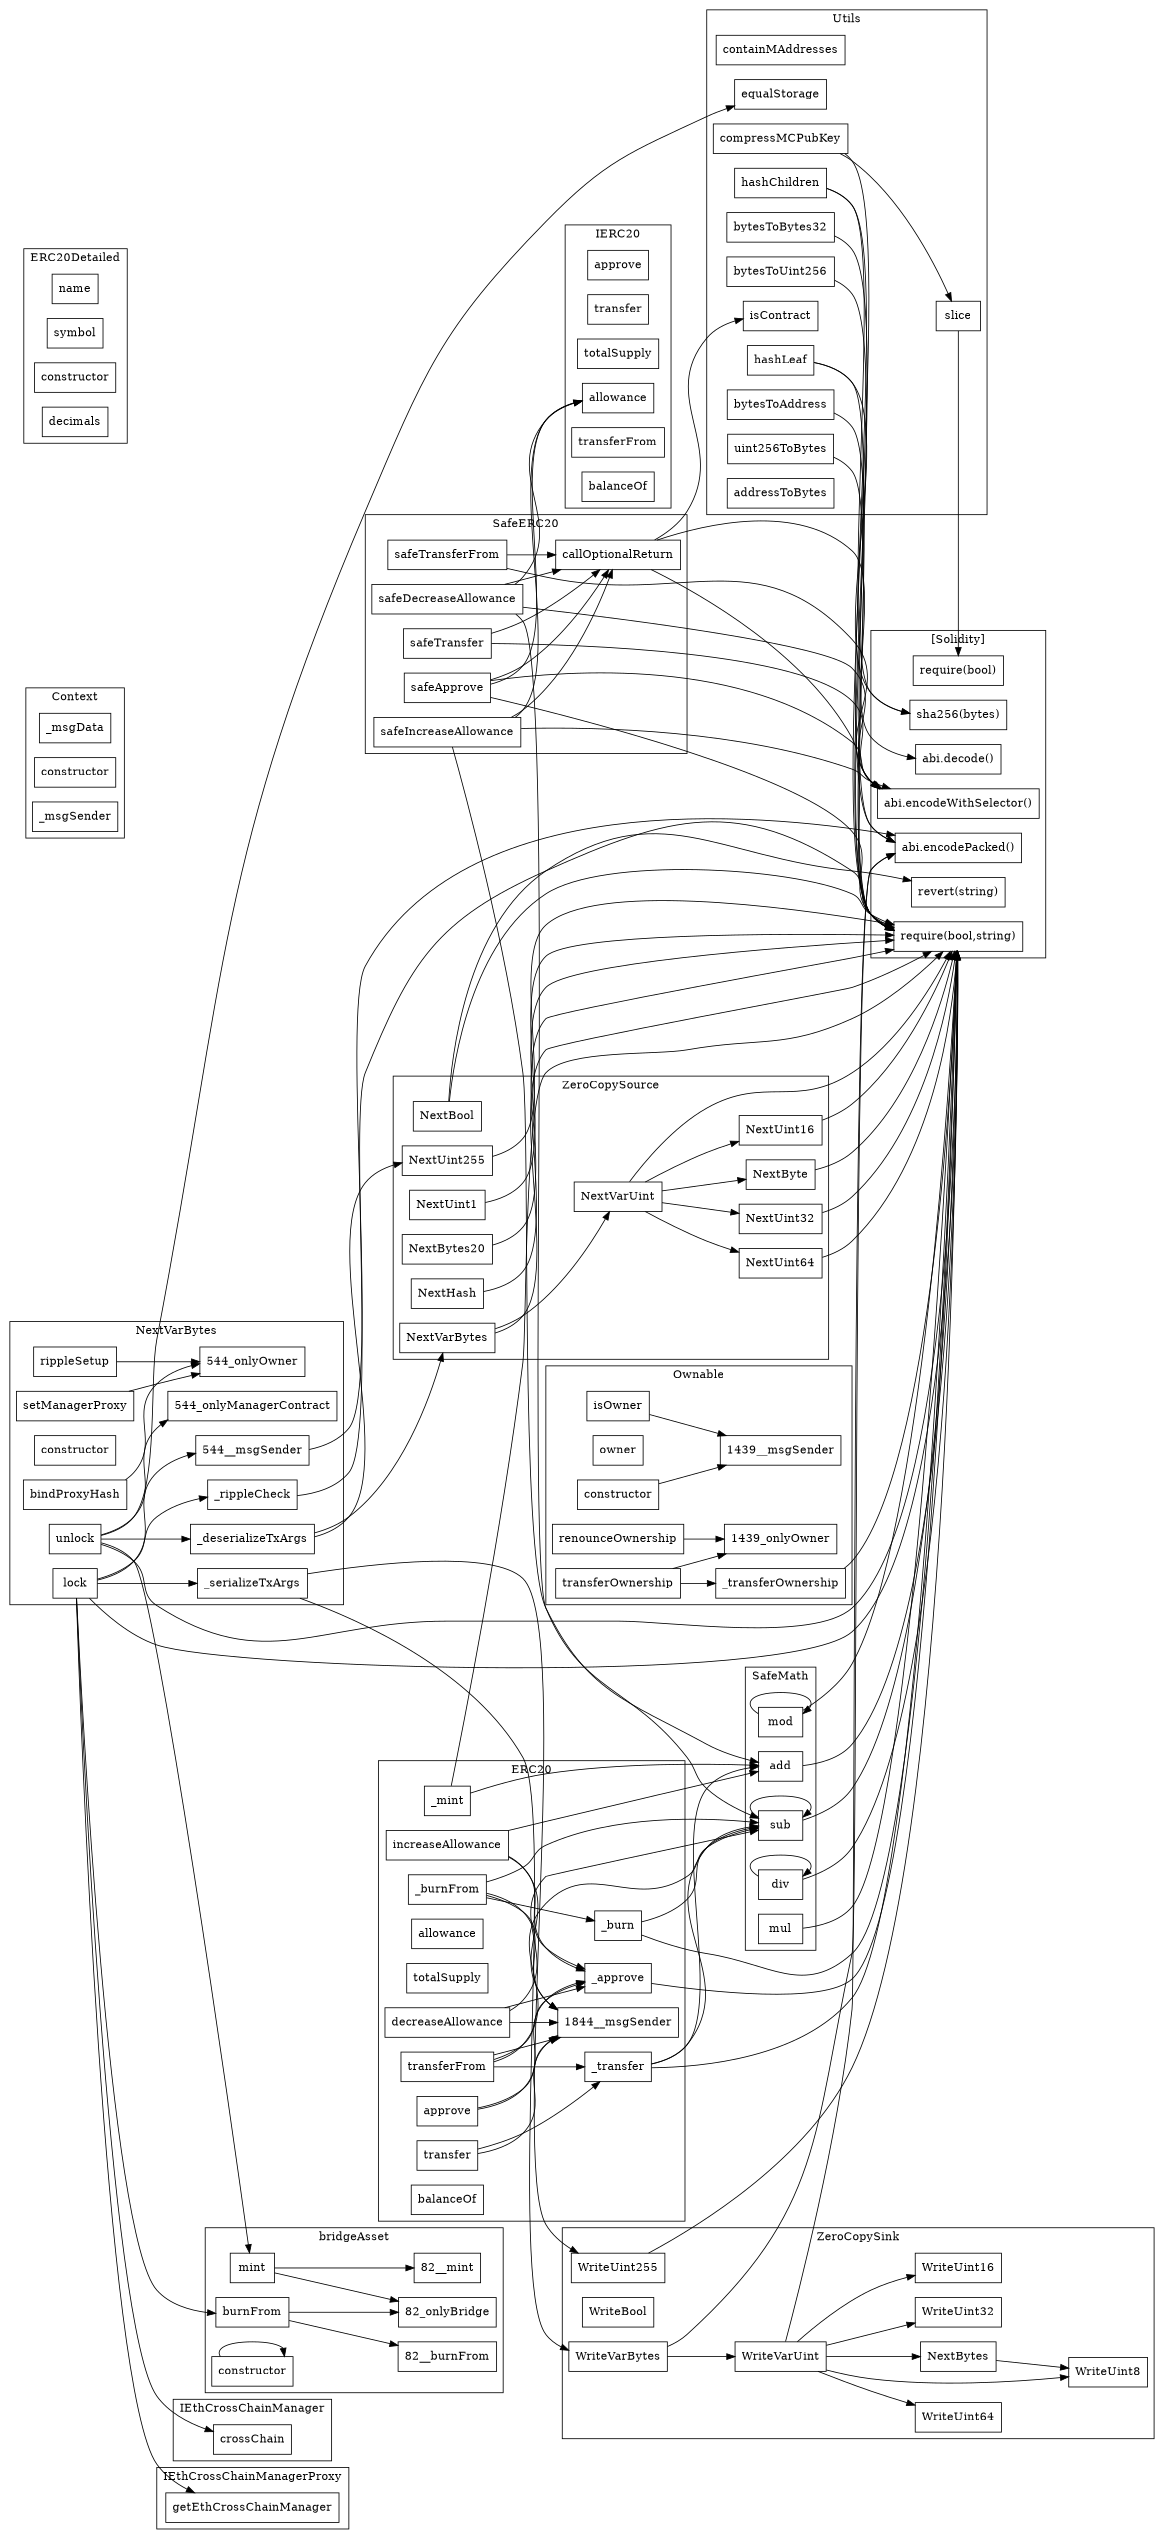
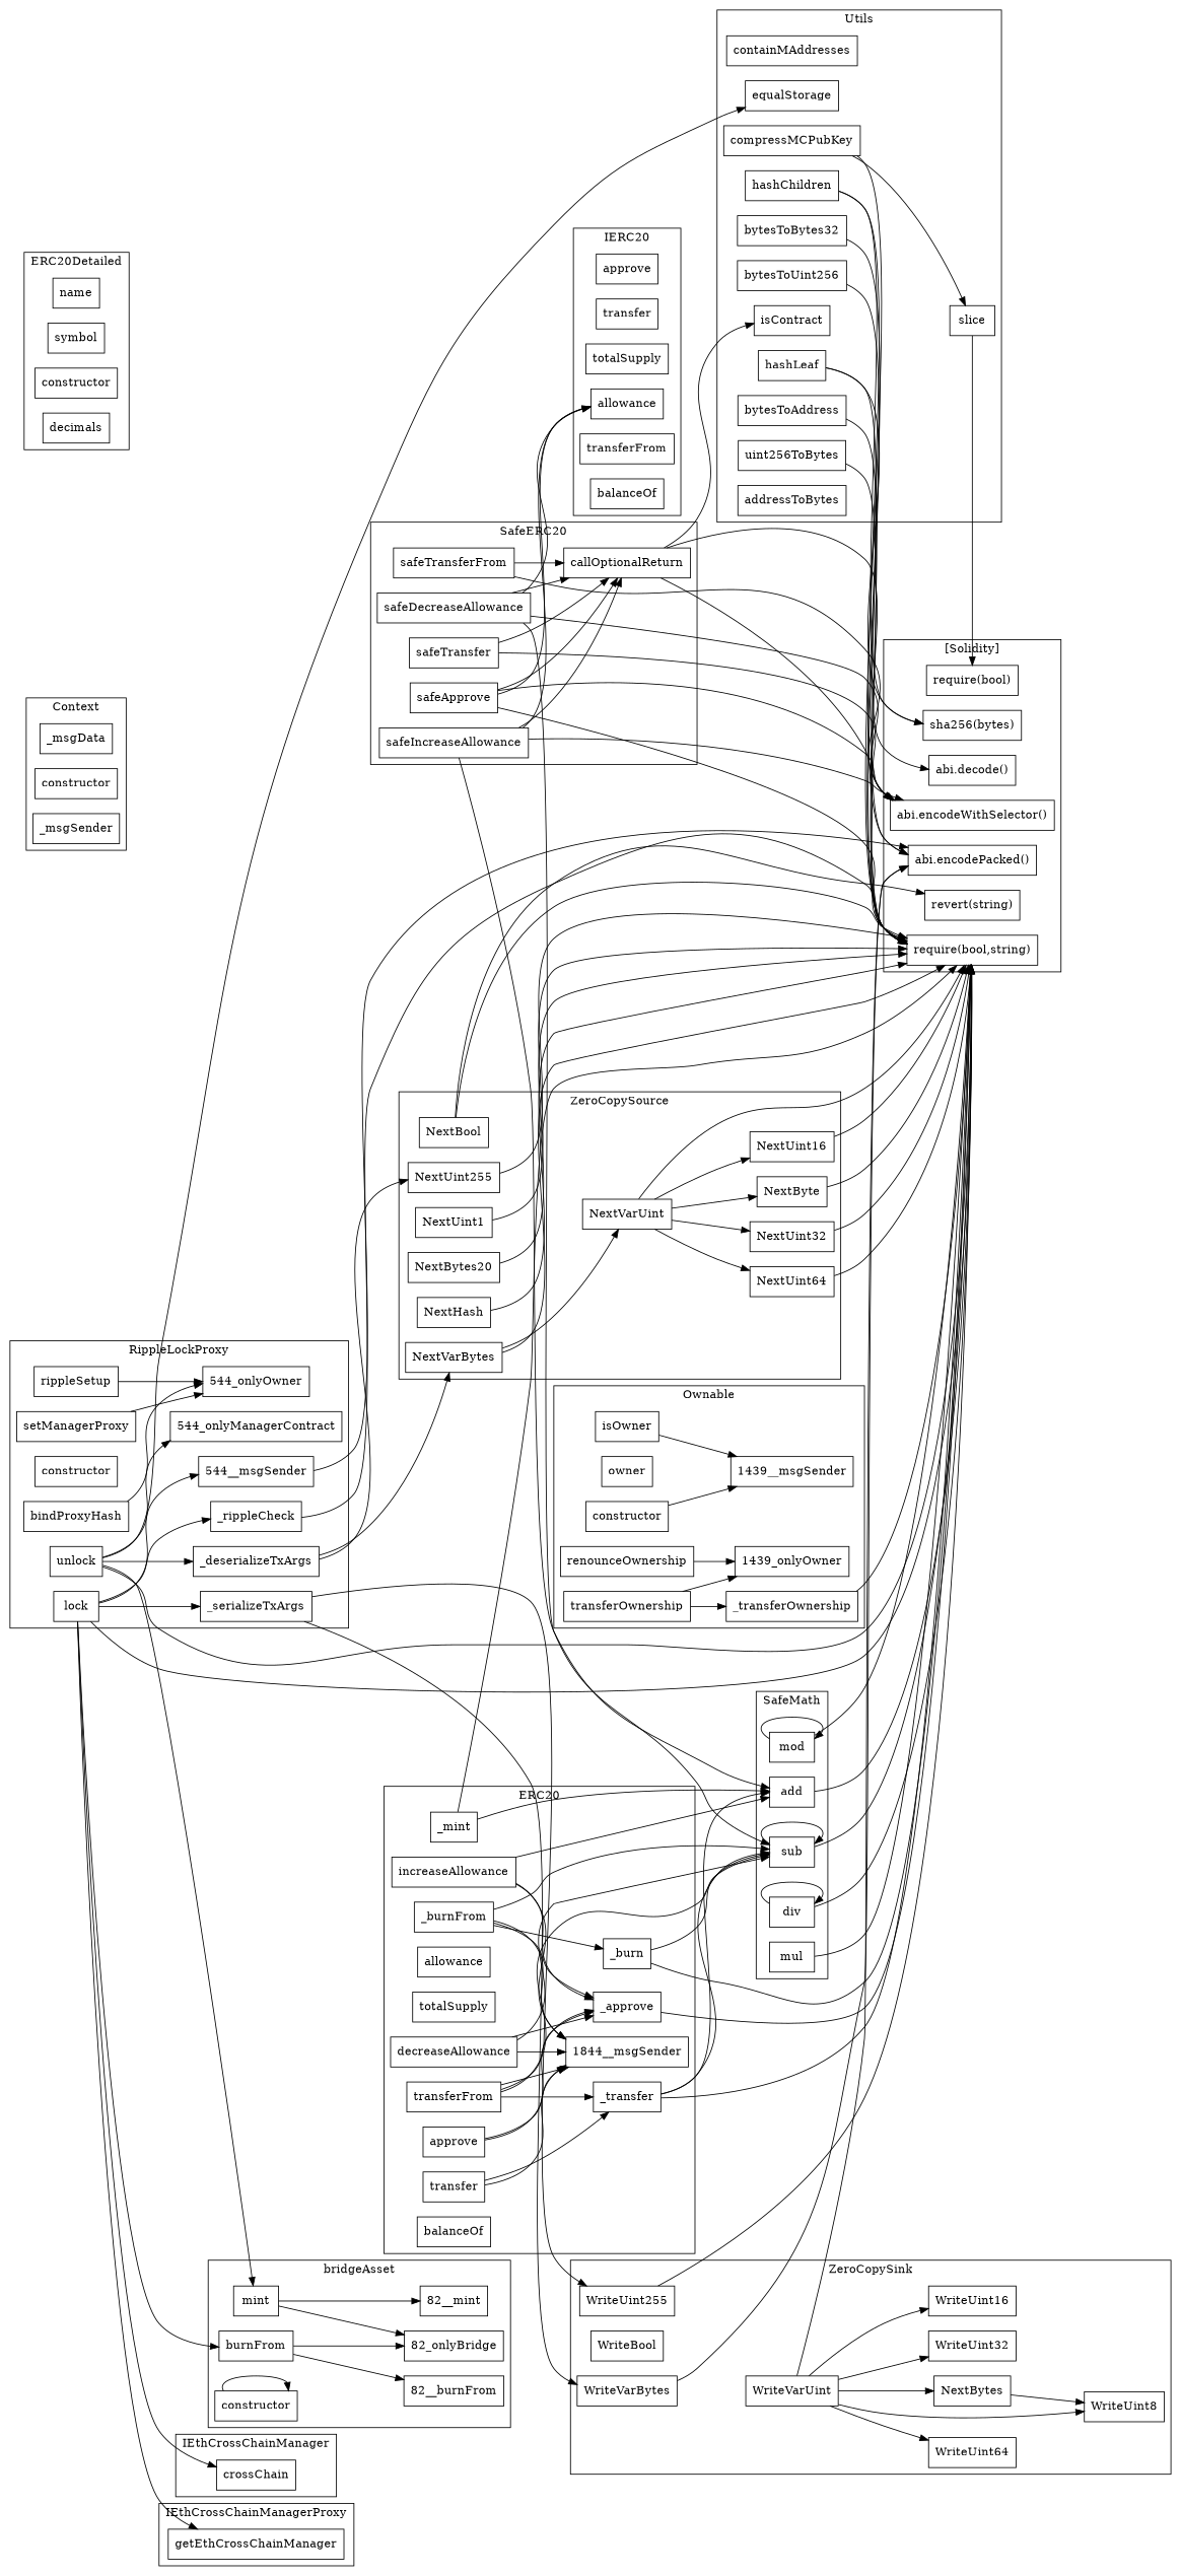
  strict digraph {
    rankdir=LR
    node [shape=box]
    n1 [label=approve]
    n2 [label=transfer]
    n3 [label=totalSupply]
    n4 [label=allowance]
    n5 [label=transferFrom]
    n6 [label=balanceOf]
    n7 [label=_msgData]
    n8 [label=constructor]
    n9 [label=_msgSender]
    n10 [label=_deserializeTxArgs]
    n11 [label=_serializeTxArgs]
    n12 [label=unlock]
    "544_onlyManagerContract"
    n14 [label=rippleSetup]
    "544_onlyOwner"
    n16 [label=constructor]
    n17 [label=setManagerProxy]
    n18 [label=bindProxyHash]
    n19 [label=_rippleCheck]
    n20 [label=lock]
    "544__msgSender"
    n22 [label=containMAddresses]
    n23 [label=isContract]
    n24 [label=bytesToAddress]
    n25 [label=uint256ToBytes]
    n26 [label=hashLeaf]
    n27 [label=bytesToBytes32]
    n28 [label=slice]
    n29 [label=equalStorage]
    n30 [label=hashChildren]
    n31 [label=bytesToUint256]
    n32 [label=compressMCPubKey]
    n33 [label=addressToBytes]
    n34 [label=safeTransferFrom]
    n35 [label=callOptionalReturn]
    n36 [label=safeDecreaseAllowance]
    n37 [label=safeTransfer]
    n38 [label=safeApprove]
    n39 [label=safeIncreaseAllowance]
    n40 [label=NextUint64]
    n41 [label=NextUint1]
    n42 [label=NextVarBytes]
    n43 [label=NextVarUint]
    n44 [label=NextUint32]
    n45 [label=NextByte]
    n46 [label=NextUint16]
    n47 [label=NextBytes20]
    n48 [label=NextHash]
    n49 [label=NextBool]
    n50 [label=NextUint255]
    n51 [label=name]
    n52 [label=symbol]
    n53 [label=constructor]
    n54 [label=decimals]
    n55 [label=crossChain]
    n56 [label=burnFrom]
    "82__burnFrom"
    "82_onlyBridge"
    n59 [label=mint]
    "82__mint"
    n61 [label=constructor]
    n62 [label=transferFrom]
    n63 [label=_transfer]
    n64 [label=_approve]
    "1844__msgSender"
    n66 [label=approve]
    n67 [label=increaseAllowance]
    n68 [label=allowance]
    n69 [label=totalSupply]
    n70 [label=_burn]
    n71 [label=decreaseAllowance]
    n72 [label=_mint]
    n73 [label=transfer]
    n74 [label=_burnFrom]
    n75 [label=balanceOf]
    n76 [label=getEthCrossChainManager]
    n77 [label=mod]
    n78 [label=add]
    n79 [label=sub]
    n80 [label=div]
    n81 [label=mul]
    n82 [label=WriteUint8]
    n83 [label=NextBytes]
    n84 [label=WriteVarBytes]
    n85 [label=WriteVarUint]
    n86 [label=WriteUint32]
    n87 [label=WriteBool]
    n88 [label=WriteUint255]
    n89 [label=WriteUint16]
    n90 [label=WriteUint64]
    n91 [label=isOwner]
    "1439__msgSender"
    n93 [label=owner]
    n94 [label=renounceOwnership]
    "1439_onlyOwner"
    n96 [label=_transferOwnership]
    n97 [label=transferOwnership]
    n98 [label=constructor]
    "abi.encodePacked()"
    "require(bool,string)"
    "sha256(bytes)"
    "require(bool)"
    "abi.encodeWithSelector()"
    "abi.decode()"
    "revert(string)"
    subgraph cluster_1 {
      label=IERC20
      n1
      n2
      n3
      n4
      n5
      n6
    }
    subgraph cluster_2 {
      label=Context
      n7
      n8
      n9
    }
    subgraph cluster_3 {
-     label=NextVarBytes
+     label=RippleLockProxy
      n10
      n11
      n12
      "544_onlyManagerContract"
      n14
      "544_onlyOwner"
      n16
      n17
      n18
      n19
      n20
      "544__msgSender"
    }
    subgraph cluster_4 {
      label=Utils
      n22
      n23
      n24
      n25
      n26
      n27
      n28
      n29
      n30
      n31
      n32
      n33
    }
    subgraph cluster_5 {
      label=SafeERC20
      n34
      n35
      n36
      n37
      n38
      n39
    }
    subgraph cluster_6 {
      label=ZeroCopySource
      n40
      n41
      n42
      n43
      n44
      n45
      n46
      n47
      n48
      n49
      n50
    }
    subgraph cluster_7 {
      label=ERC20Detailed
      n51
      n52
      n53
      n54
    }
    subgraph cluster_8 {
      label=IEthCrossChainManager
      n55
    }
    subgraph cluster_9 {
      label=bridgeAsset
      n56
      "82__burnFrom"
      "82_onlyBridge"
      n59
      "82__mint"
      n61
    }
    subgraph cluster_10 {
      label=ERC20
      n62
      n63
      n64
      "1844__msgSender"
      n66
      n67
      n68
      n69
      n70
      n71
      n72
      n73
      n74
      n75
    }
    subgraph cluster_11 {
      label=IEthCrossChainManagerProxy
      n76
    }
    subgraph cluster_12 {
      label=SafeMath
      n77
      n78
      n79
      n80
      n81
    }
    subgraph cluster_13 {
      label=ZeroCopySink
      n82
      n83
      n84
      n85
      n86
      n87
      n88
      n89
      n90
    }
    subgraph cluster_14 {
      label=Ownable
      n91
      "1439__msgSender"
      n93
      n94
      "1439_onlyOwner"
      n96
      n97
      n98
    }
    subgraph cluster_15 {
      label="[Solidity]"
      "abi.encodePacked()"
      "require(bool,string)"
      "sha256(bytes)"
      "require(bool)"
      "abi.encodeWithSelector()"
      "abi.decode()"
      "revert(string)"
    }
    n10 -> n42
    n10 -> n50
    n11 -> n84
    n11 -> n88
    n12 -> n10
    n12 -> "544_onlyManagerContract"
    n12 -> n29
    n12 -> n59
    n12 -> "require(bool,string)"
    n14 -> "544_onlyOwner"
    n17 -> "544_onlyOwner"
    n18 -> "544_onlyOwner"
    n19 -> "require(bool,string)"
    n20 -> n11
    n20 -> n19
    n20 -> "544__msgSender"
    n20 -> n55
    n20 -> n56
    n20 -> n76
    n20 -> "require(bool,string)"
    "544__msgSender" -> "abi.encodePacked()"
    n24 -> "require(bool,string)"
    n25 -> "require(bool,string)"
    n26 -> "abi.encodePacked()"
    n26 -> "sha256(bytes)"
    n27 -> "require(bool,string)"
    n28 -> "require(bool)"
    n30 -> "abi.encodePacked()"
    n30 -> "sha256(bytes)"
    n31 -> "require(bool,string)"
    n32 -> n28
    n32 -> "require(bool,string)"
    n34 -> n35
    n34 -> "abi.encodeWithSelector()"
    n35 -> n23
    n35 -> "require(bool,string)"
    n35 -> "abi.decode()"
    n36 -> n4
    n36 -> n35
    n36 -> n79
    n36 -> "abi.encodeWithSelector()"
    n37 -> n35
    n37 -> "abi.encodeWithSelector()"
    n38 -> n4
    n38 -> n35
    n38 -> "require(bool,string)"
    n38 -> "abi.encodeWithSelector()"
    n39 -> n4
    n39 -> n35
    n39 -> n78
    n39 -> "abi.encodeWithSelector()"
    n40 -> "require(bool,string)"
    n41 -> "require(bool,string)"
    n42 -> n43
    n42 -> "require(bool,string)"
    n43 -> n40
    n43 -> n44
    n43 -> n45
    n43 -> n46
    n43 -> "require(bool,string)"
    n44 -> "require(bool,string)"
    n45 -> "require(bool,string)"
    n46 -> "require(bool,string)"
    n47 -> "require(bool,string)"
    n48 -> "require(bool,string)"
    n49 -> "require(bool,string)"
    n49 -> "revert(string)"
    n50 -> "require(bool,string)"
    n56 -> "82__burnFrom"
    n56 -> "82_onlyBridge"
    n59 -> "82_onlyBridge"
    n59 -> "82__mint"
    n61 -> n61
    n62 -> n63
    n62 -> n64
    n62 -> "1844__msgSender"
    n62 -> n79
    n63 -> n78
    n63 -> n79
    n63 -> "require(bool,string)"
    n64 -> "require(bool,string)"
    n66 -> n64
    n66 -> "1844__msgSender"
    n67 -> n64
    n67 -> "1844__msgSender"
    n67 -> n78
    n70 -> n79
    n70 -> "require(bool,string)"
    n71 -> n64
    n71 -> "1844__msgSender"
    n71 -> n79
    n72 -> n78
    n72 -> "require(bool,string)"
    n73 -> n63
    n73 -> "1844__msgSender"
    n74 -> n64
    n74 -> "1844__msgSender"
    n74 -> n70
    n74 -> n79
    n77 -> n77
    n77 -> "require(bool,string)"
    n78 -> "require(bool,string)"
    n79 -> n79
    n79 -> "require(bool,string)"
    n80 -> n80
    n80 -> "require(bool,string)"
    n81 -> "require(bool,string)"
    n83 -> n82
-   n84 -> n85
    n84 -> "abi.encodePacked()"
    n85 -> n82
    n85 -> n83
    n85 -> n86
    n85 -> n89
    n85 -> n90
    n85 -> "abi.encodePacked()"
    n88 -> "require(bool,string)"
    n91 -> "1439__msgSender"
    n94 -> "1439_onlyOwner"
    n96 -> "require(bool,string)"
    n97 -> "1439_onlyOwner"
    n97 -> n96
    n98 -> "1439__msgSender"
  }
